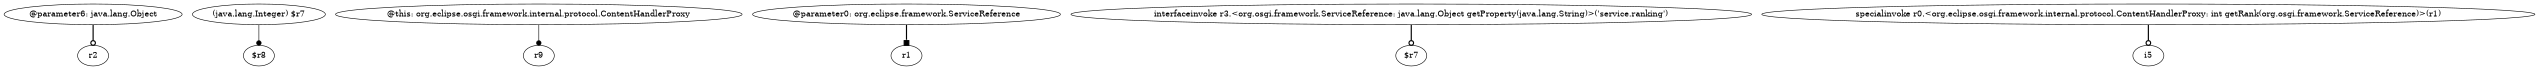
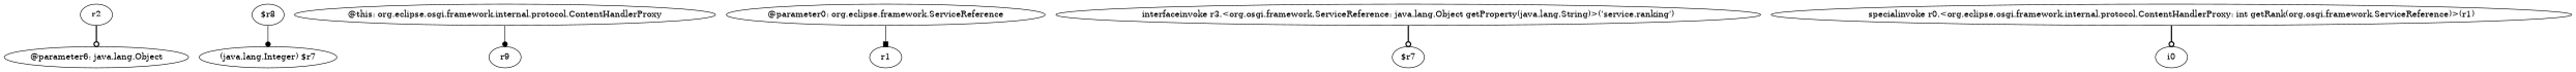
  digraph {
    edge [arrowhead=odot style=bold]
    n1 [label="@parameter6: java.lang.Object"]
    n2 [label=r2]
    n3 [label="(java.lang.Integer) $r7"]
    n4 [label="$r8"]
    n5 [label="@this: org.eclipse.osgi.framework.internal.protocol.ContentHandlerProxy"]
    n6 [label=r9]
    n7 [label="@parameter0: org.eclipse.framework.ServiceReference"]
    n8 [label=r1]
    n9 [label="interfaceinvoke r3.<org.osgi.framework.ServiceReference: java.lang.Object getProperty(java.lang.String)>('service.ranking')"]
    n10 [label="$r7"]
    n11 [label="specialinvoke r0.<org.eclipse.osgi.framework.internal.protocol.ContentHandlerProxy: int getRank(org.osgi.framework.ServiceReference)>(r1)"]
-   n12 [label=i5]
-   n1 -> n2
-   n3 -> n4 [arrowhead=dot style=solid]
+   n12 [label=i0]
+   n2 -> n1
+   n4 -> n3 [arrowhead=dot style=solid]
    n5 -> n6 [arrowhead=dot style=solid]
-   n7 -> n8 [arrowhead=box]
+   n7 -> n8 [arrowhead=box style=solid]
    n9 -> n10
    n11 -> n12
  }
